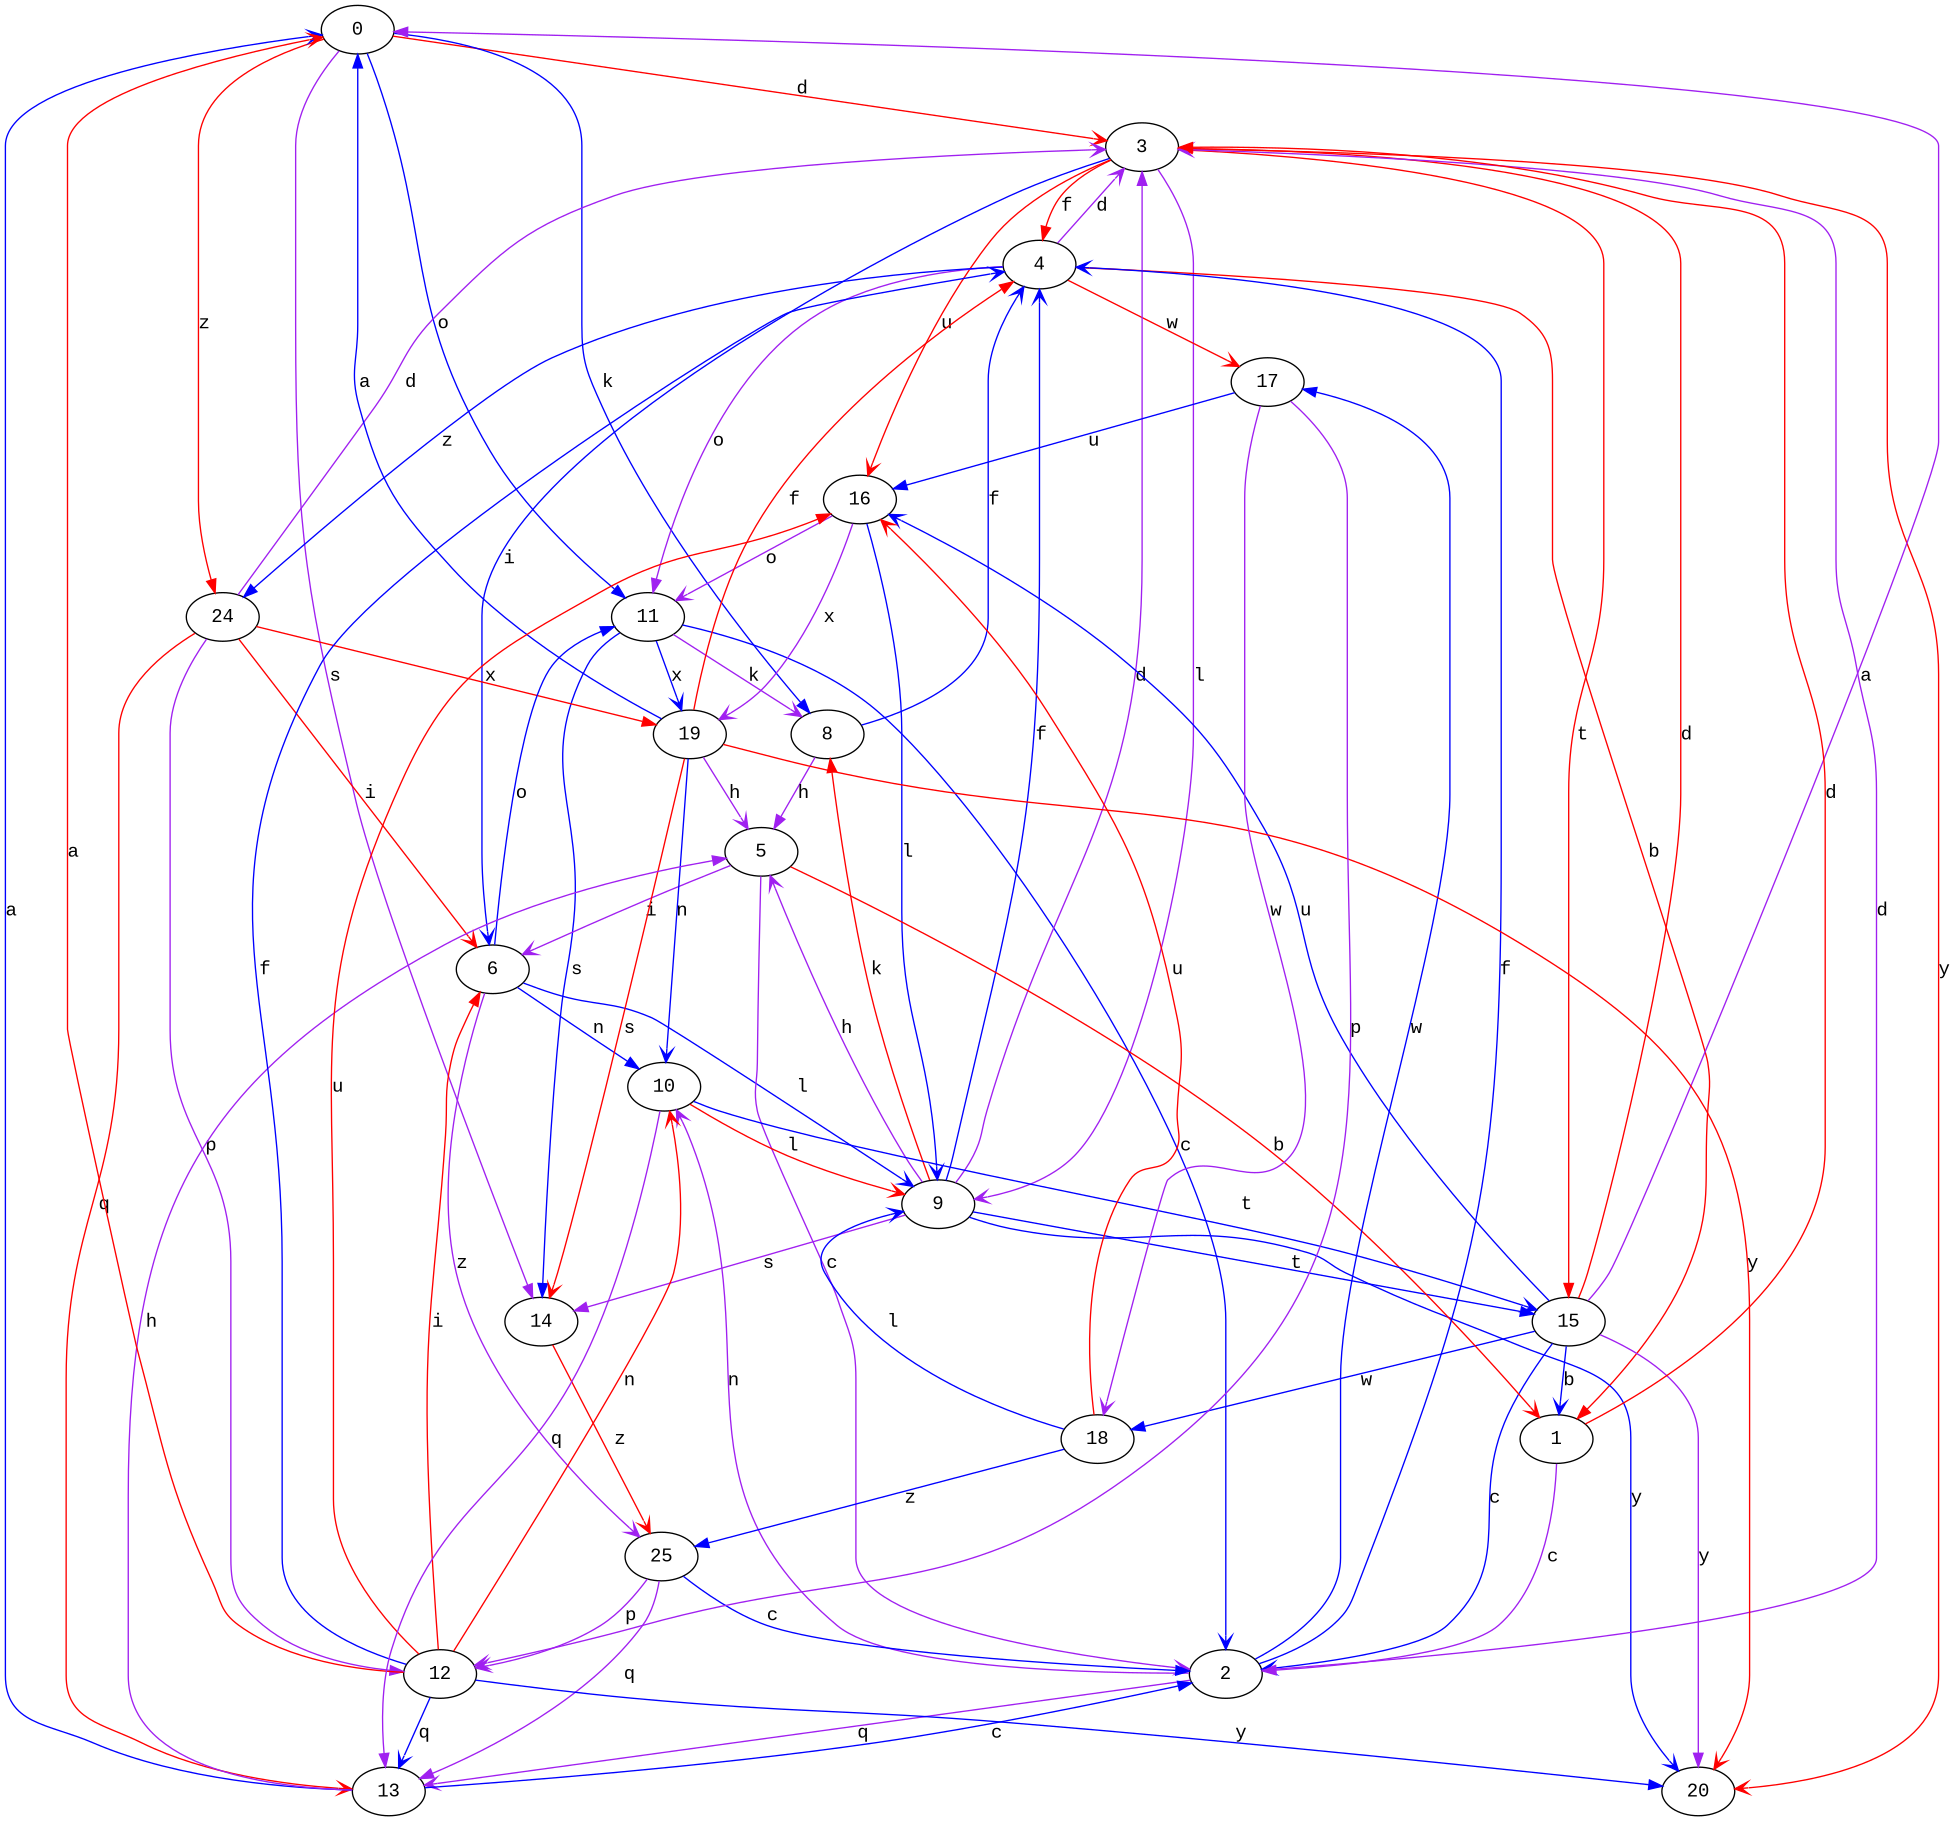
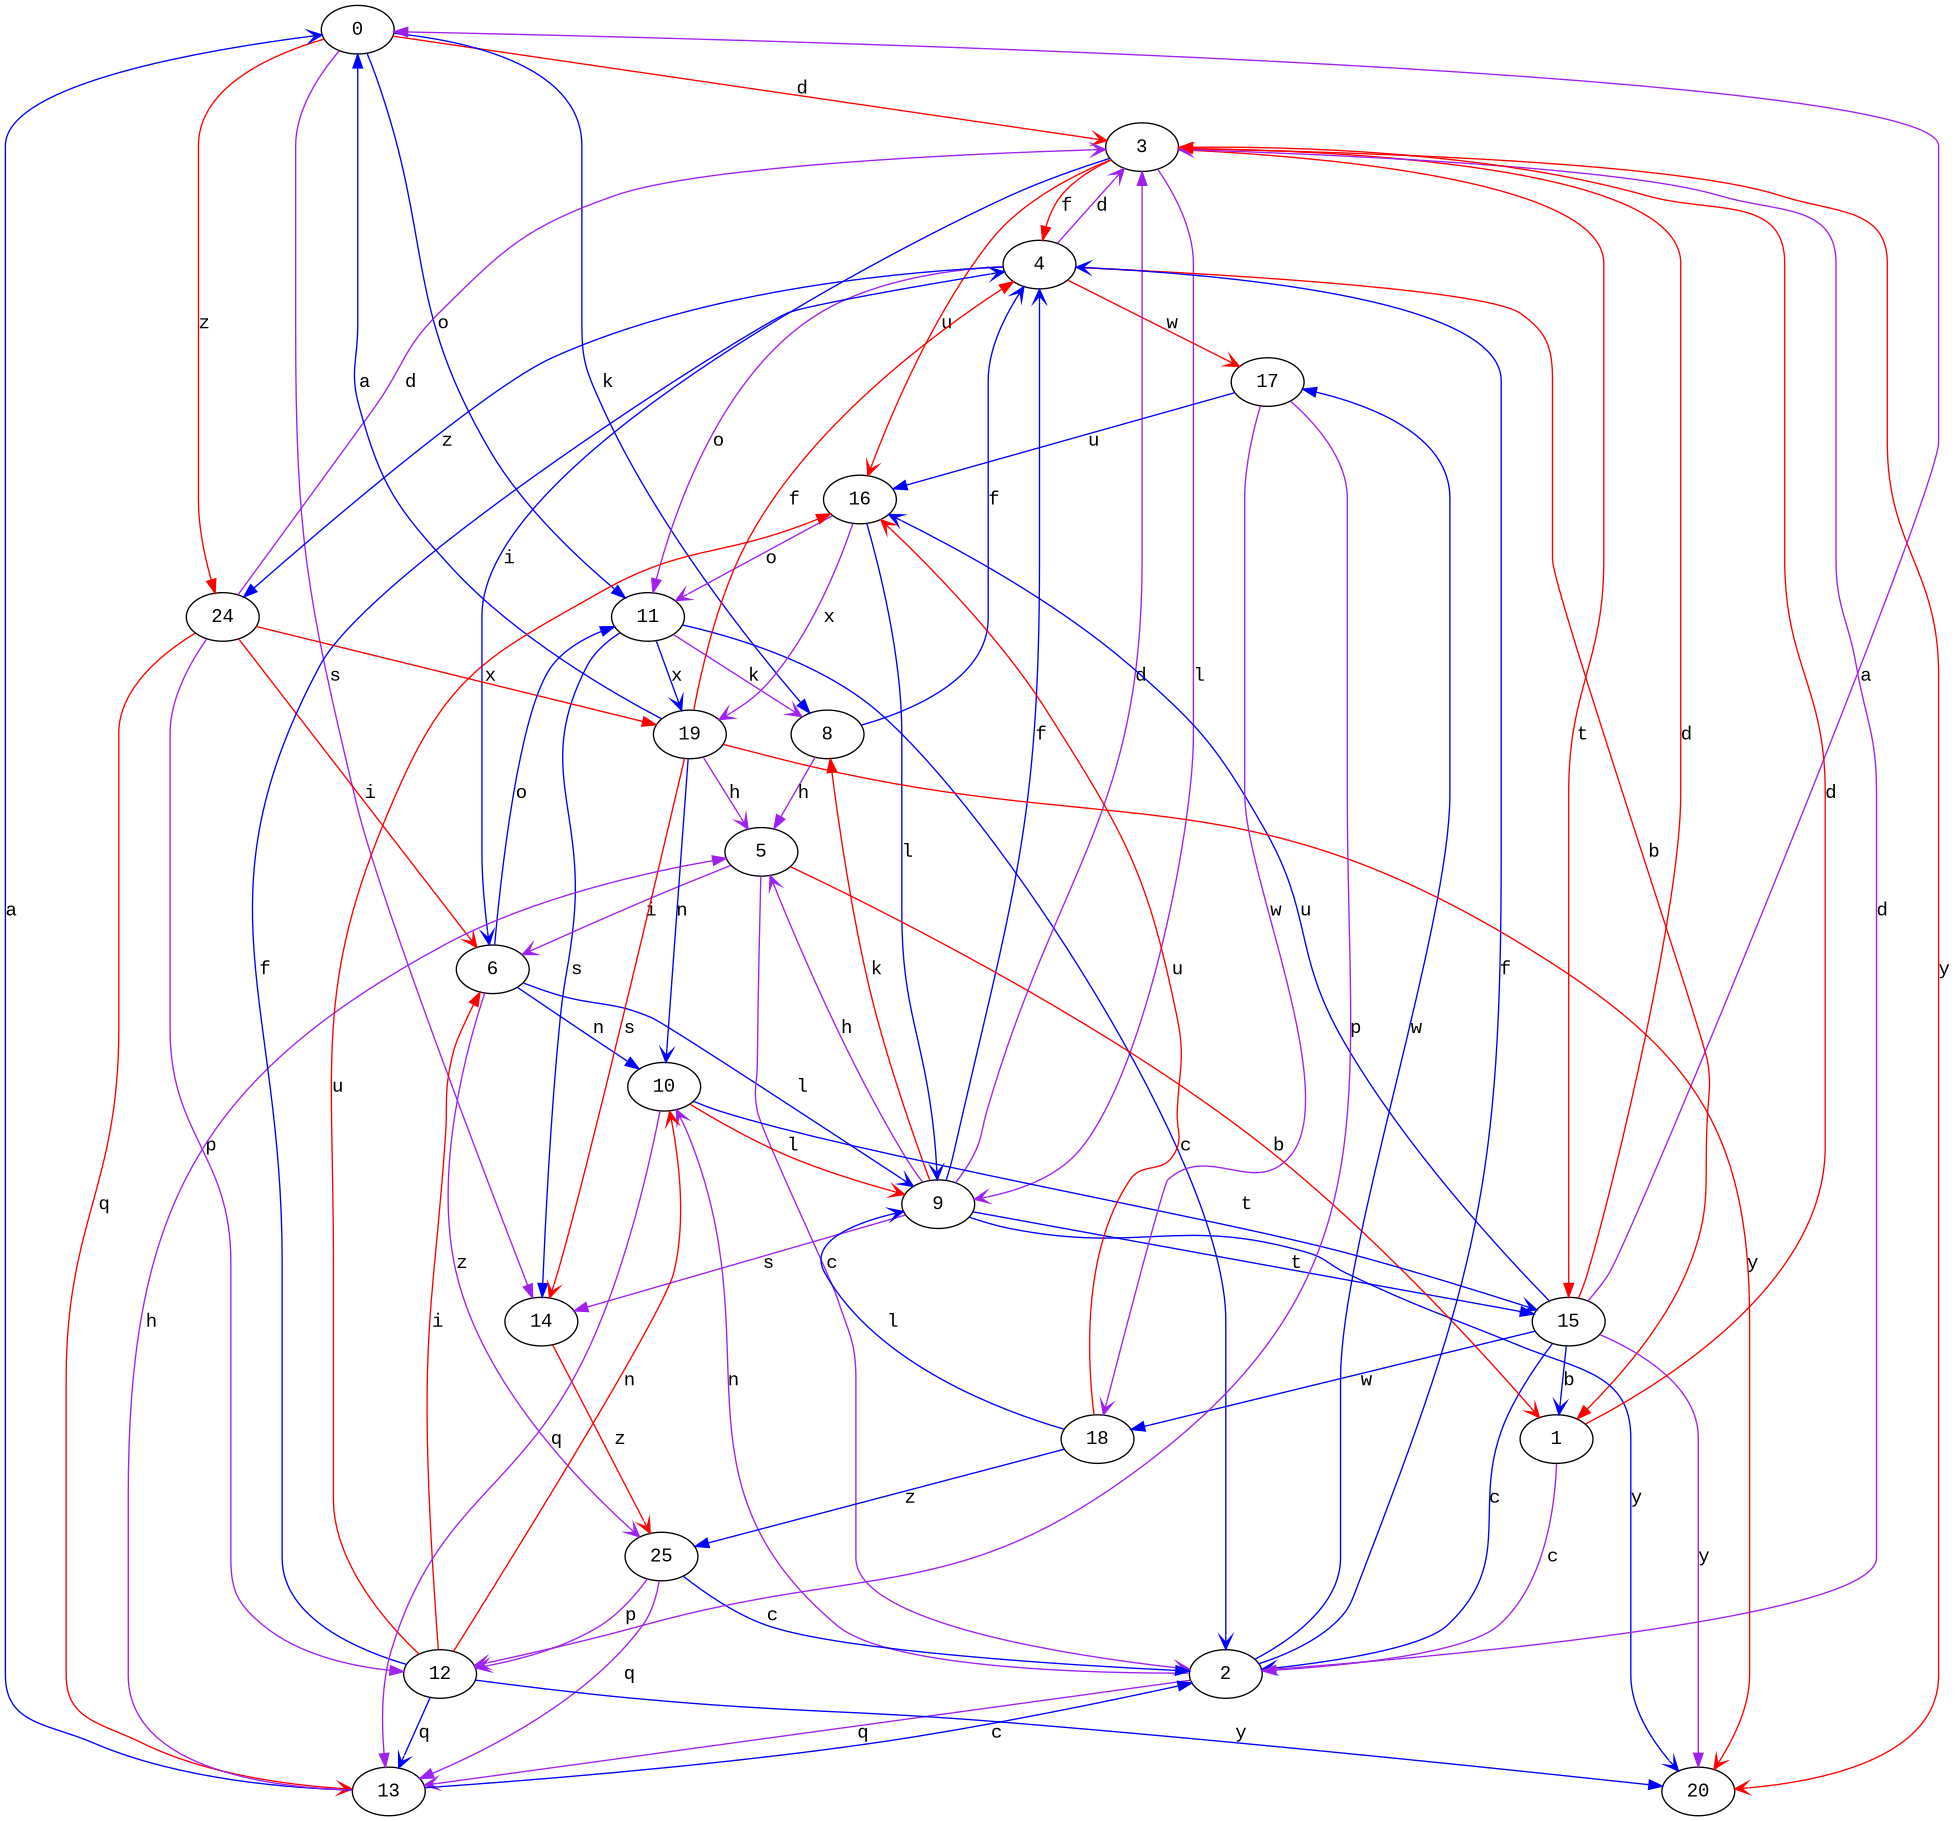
  strict digraph {
    fontname="Liberation Mono"
    node [fontname="Liberation Mono"]
    edge [arrowhead=vee color=blue fontname="Liberation Mono"]
    0
    3
    8
    11
    14
    24
    4
    6
    9
    15
    16
    20
    5
    2
    19
    25
    13
    12
    1
    10
    17
    18
    0 -> 3 [color=red label=d]
    0 -> 8 [arrowhead=normal label=k]
    0 -> 11 [arrowhead=normal label=o]
    0 -> 14 [arrowhead=normal color=purple label=s]
    0 -> 24 [arrowhead=normal color=red label=z]
    3 -> 4 [arrowhead=normal color=red label=f]
    3 -> 6 [label=i]
    3 -> 9 [color=purple label=l]
    3 -> 15 [arrowhead=normal color=red label=t]
    3 -> 16 [color=red label=u]
    3 -> 20 [color=red label=y]
    8 -> 4 [label=f]
    8 -> 5 [arrowhead=normal color=purple label=h]
    11 -> 8 [color=purple label=k]
    11 -> 14 [arrowhead=normal label=s]
    11 -> 2 [label=c]
    11 -> 19 [label=x]
    14 -> 25 [color=red label=z]
    24 -> 3 [color=purple label=d]
    24 -> 6 [color=red label=i]
    24 -> 19 [arrowhead=normal color=red label=x]
    24 -> 13 [color=red label=q]
    24 -> 12 [arrowhead=normal color=purple label=p]
    4 -> 3 [color=purple label=d]
    4 -> 11 [arrowhead=normal color=purple label=o]
    4 -> 24 [arrowhead=normal label=z]
    4 -> 1 [arrowhead=normal color=red label=b]
    4 -> 17 [color=red label=w]
    6 -> 11 [arrowhead=normal label=o]
    6 -> 9 [label=l]
    6 -> 25 [color=purple label=z]
    6 -> 10 [arrowhead=normal label=n]
    9 -> 3 [arrowhead=normal color=purple label=d]
    9 -> 8 [arrowhead=normal color=red label=k]
    9 -> 14 [arrowhead=normal color=purple label=s]
    9 -> 4 [label=f]
    9 -> 15 [arrowhead=normal label=t]
    9 -> 20 [label=y]
    9 -> 5 [color=purple label=h]
    15 -> 0 [arrowhead=normal color=purple label=a]
    15 -> 3 [arrowhead=normal color=red label=d]
    15 -> 16 [label=u]
    15 -> 20 [arrowhead=normal color=purple label=y]
    15 -> 2 [label=c]
    15 -> 1 [label=b]
    15 -> 18 [arrowhead=normal label=w]
    16 -> 11 [color=purple label=o]
    16 -> 9 [label=l]
    16 -> 19 [color=purple label=x]
    5 -> 6 [color=purple label=i]
    5 -> 2 [color=purple label=c]
    5 -> 1 [color=red label=b]
    2 -> 3 [color=purple label=d]
    2 -> 4 [label=f]
    2 -> 13 [color=purple label=q]
    2 -> 10 [color=purple label=n]
    2 -> 17 [arrowhead=normal label=w]
    19 -> 0 [arrowhead=normal label=a]
    19 -> 14 [color=red label=s]
    19 -> 4 [arrowhead=normal color=red label=f]
    19 -> 20 [color=red label=y]
    19 -> 5 [color=purple label=h]
    19 -> 10 [label=n]
    25 -> 2 [arrowhead=normal label=c]
    25 -> 13 [arrowhead=normal color=purple label=q]
    25 -> 12 [color=purple label=p]
    13 -> 0 [label=a]
    13 -> 5 [arrowhead=normal color=purple label=h]
    13 -> 2 [arrowhead=normal label=c]
-   12 -> 0 [color=red label=a]
    12 -> 4 [label=f]
    12 -> 6 [arrowhead=normal color=red label=i]
    12 -> 16 [arrowhead=normal color=red label=u]
    12 -> 20 [arrowhead=normal label=y]
    12 -> 13 [label=q]
    12 -> 10 [color=red label=n]
    1 -> 3 [arrowhead=normal color=red label=d]
    1 -> 2 [arrowhead=normal color=purple label=c]
    10 -> 9 [color=red label=l]
    10 -> 15 [label=t]
    10 -> 13 [arrowhead=normal color=purple label=q]
    17 -> 16 [arrowhead=normal label=u]
    17 -> 12 [color=purple label=p]
    17 -> 18 [color=purple label=w]
    18 -> 9 [label=l]
    18 -> 16 [color=red label=u]
    18 -> 25 [arrowhead=normal label=z]
  }
